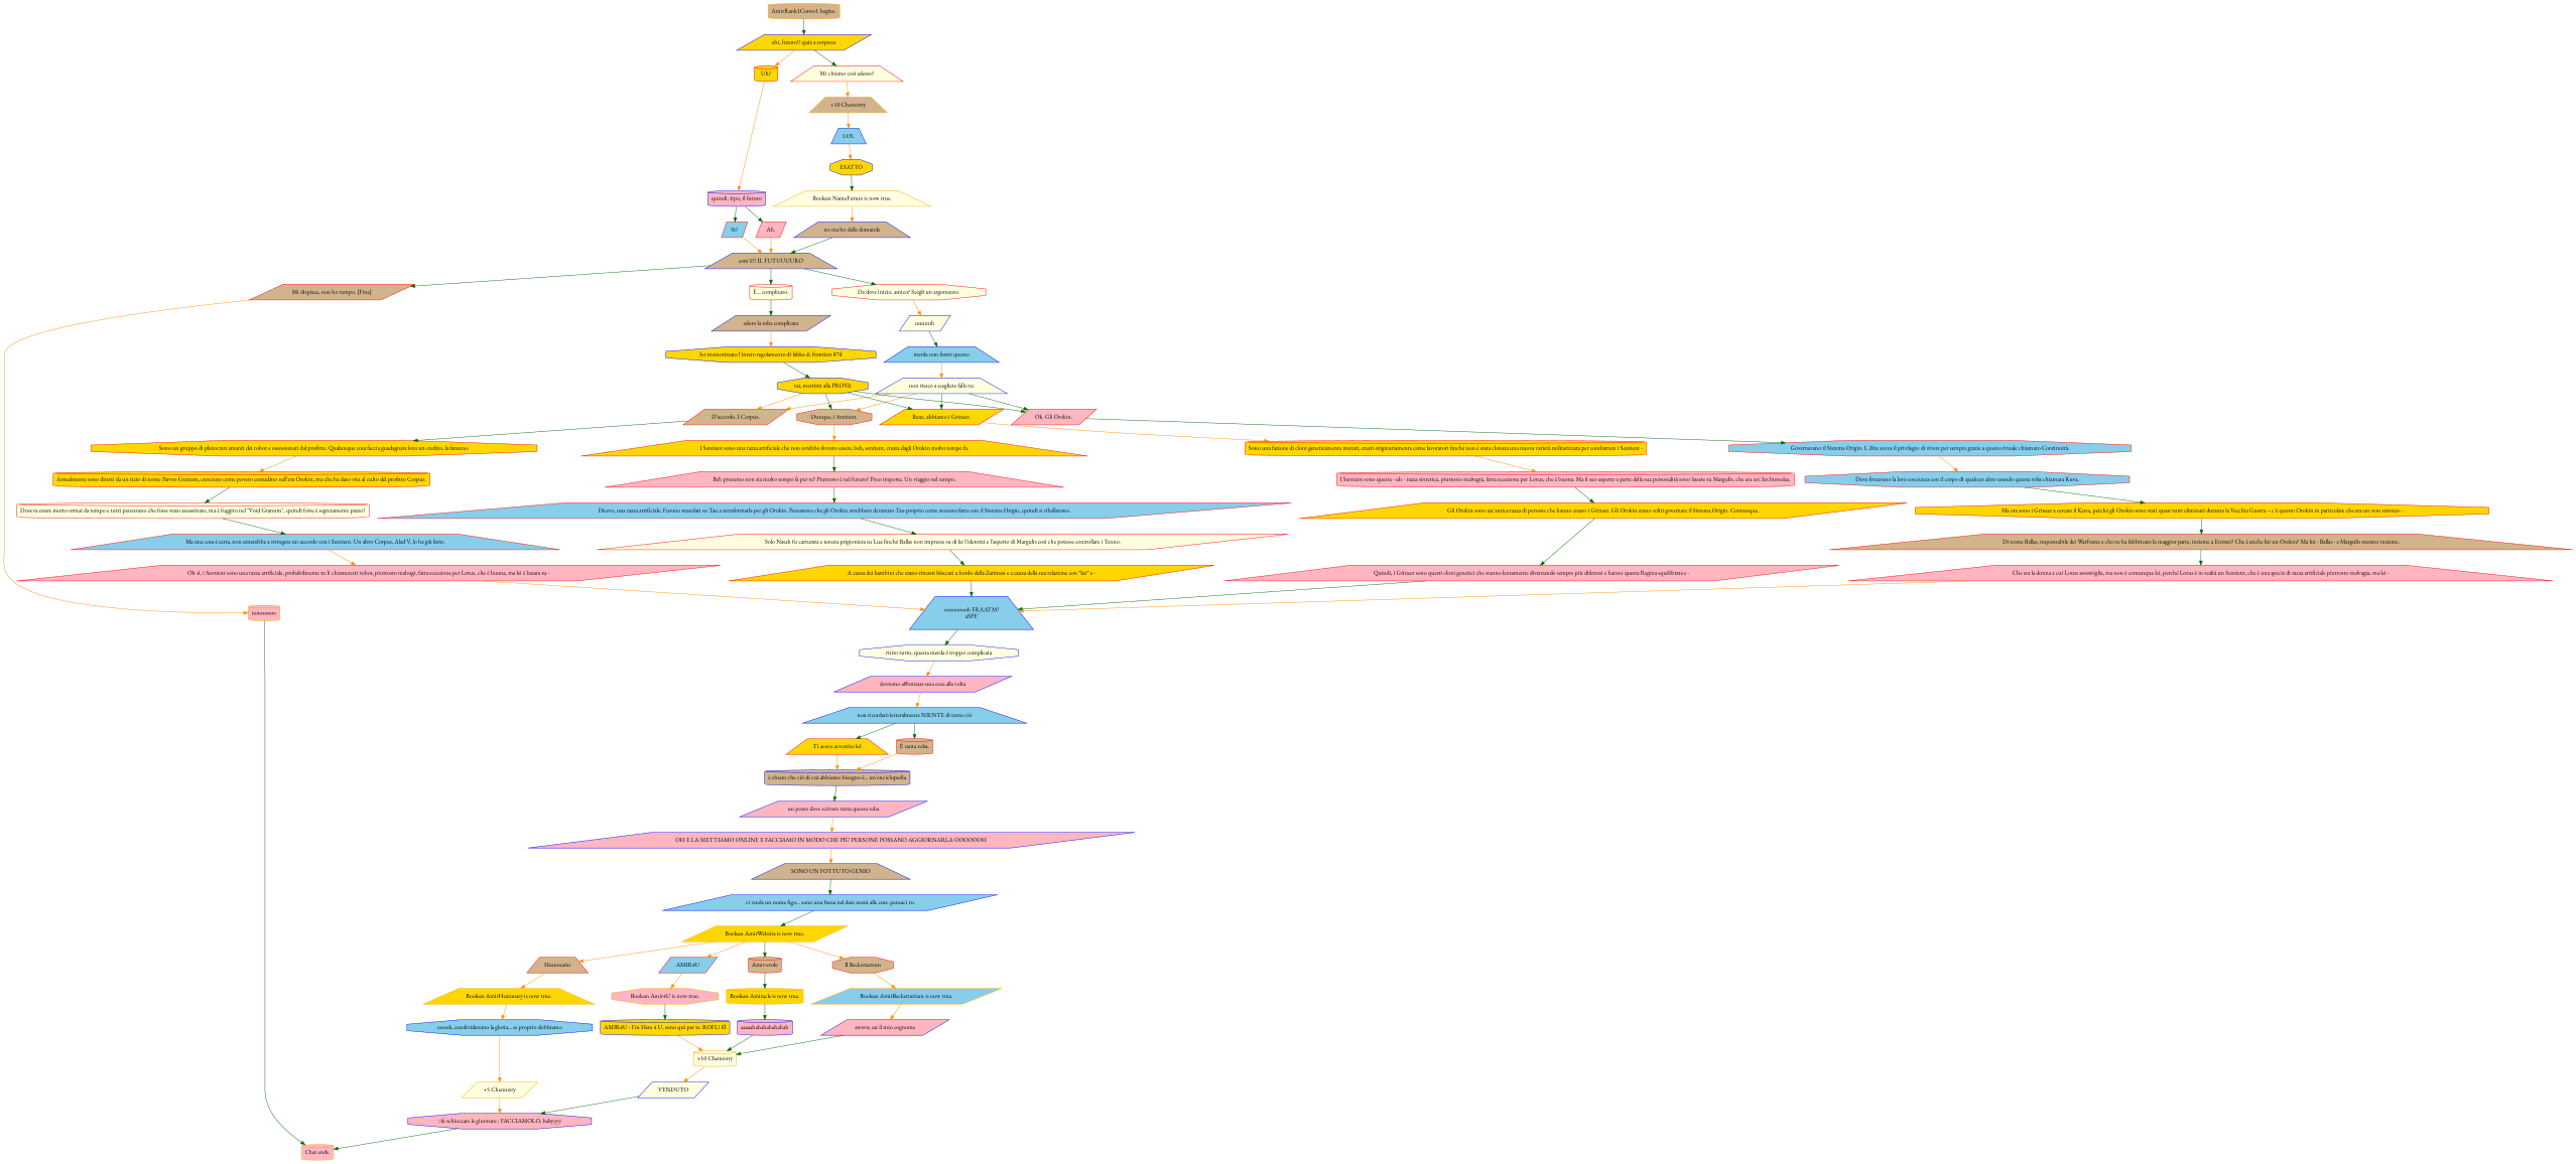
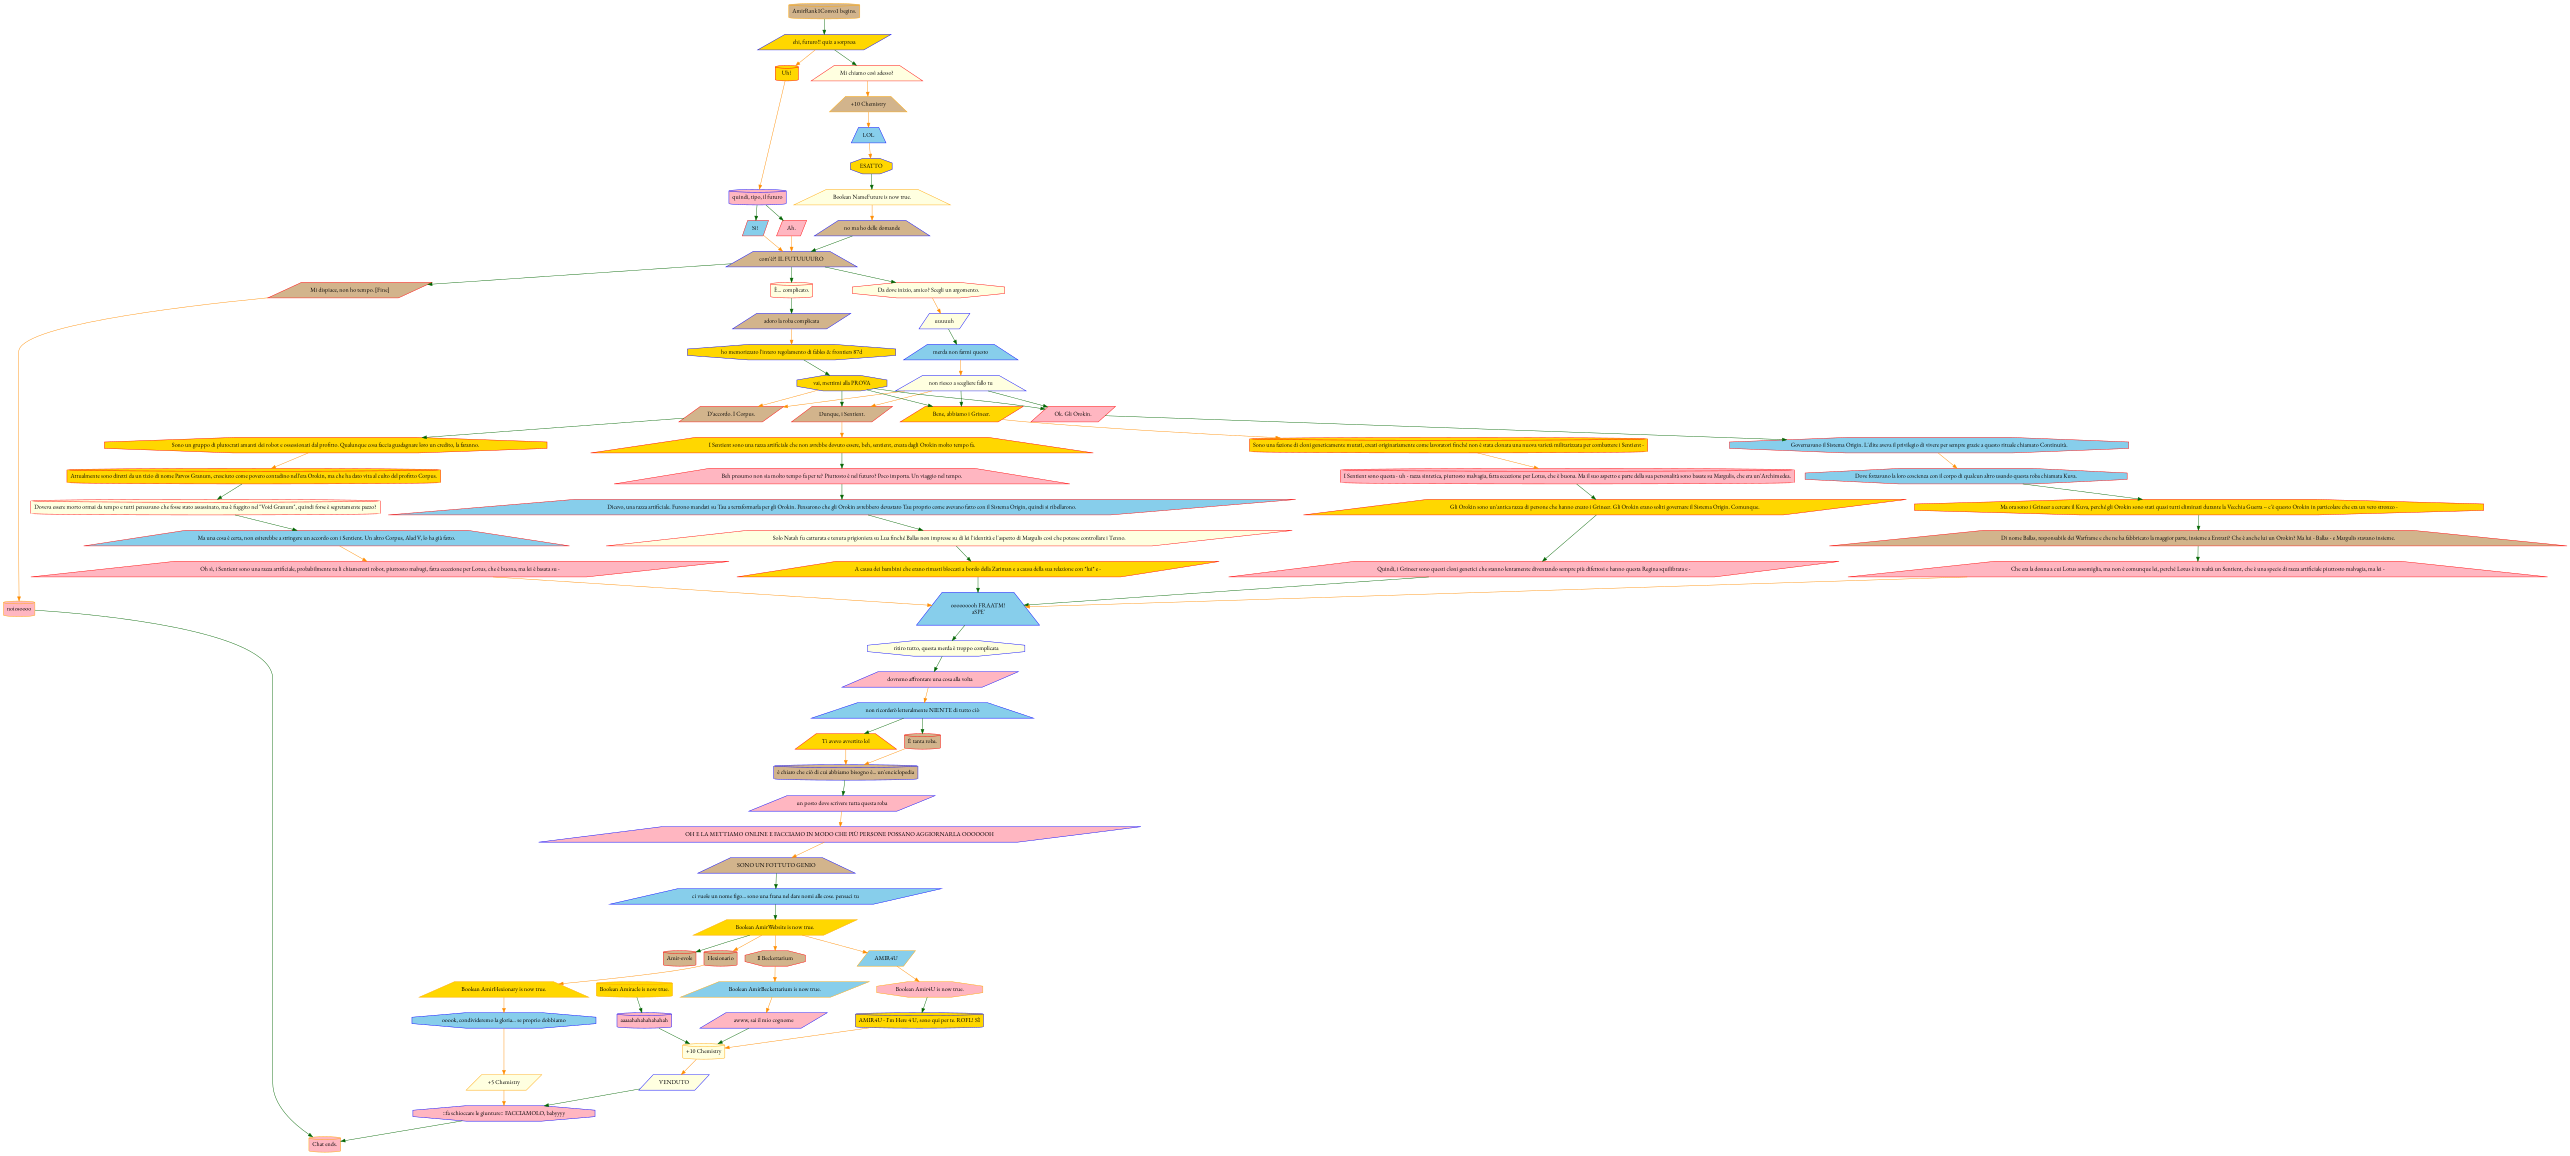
  digraph {
    fontname="EB Garamond"
    node [color=red fillcolor=gold fontname="EB Garamond" shape=parallelogram style=filled]
    edge [color=darkgreen fontname="EB Garamond"]
    "AmirRank1Convo1 begins." [color=orange fillcolor=tan shape=cylinder]
    n2 [color=blue label="ehi, futuro!! quiz a sorpresa"]
    n3 [label="Uh?" shape=cylinder]
    n4 [fillcolor=lightyellow label="Mi chiamo così adesso?" shape=trapezium]
    n5 [color=blue fillcolor=lightpink label="quindi, tipo, il futuro" shape=cylinder]
    n6 [color=orange fillcolor=tan label="+10 Chemistry" shape=trapezium]
    n7 [fillcolor=lightpink label="Ah."]
    n8 [fillcolor=skyblue label="Sì?"]
    n9 [color=blue fillcolor=skyblue label=LOL shape=trapezium]
    n10 [color=blue fillcolor=tan label="com'è?! IL FUTUUUURO" shape=trapezium]
    n11 [color=blue label=ESATTO shape=octagon]
    n12 [fillcolor=lightyellow label="Da dove inizio, amico? Scegli un argomento." shape=octagon]
    n13 [fillcolor=lightyellow label="È... complicato." shape=cylinder]
    n14 [fillcolor=tan label="Mi dispiace, non ho tempo. [Fine]"]
    n15 [color=orange fillcolor=lightyellow label="Boolean NameFuture is now true." shape=trapezium]
    n16 [color=blue fillcolor=lightyellow label=uuuuuh]
    n17 [color=blue fillcolor=tan label="adoro la roba complicata"]
    n18 [color=orange fillcolor=lightpink label=noiosoooo shape=cylinder]
    n19 [color=blue fillcolor=tan label="no ma ho delle domande" shape=trapezium]
    n20 [color=blue fillcolor=skyblue label="merda non farmi questo" shape=trapezium]
    n21 [color=blue label="ho memorizzato l'intero regolamento di fables & frontiers 87d" shape=octagon]
    "Chat ends." [color=orange fillcolor=lightpink shape=cylinder]
    n23 [color=blue fillcolor=lightyellow label="non riesco a scegliere fallo tu" shape=trapezium]
    n24 [color=blue label="vai, mettimi alla PROVA" shape=octagon]
    n25 [fillcolor=lightpink label="Ok. Gli Orokin."]
    n26 [fillcolor=tan label="D'accordo. I Corpus."]
    n27 [label="Bene, abbiamo i Grineer."]
-   n28 [fillcolor=tan label="Dunque, i Sentient." shape=octagon]
+   n28 [fillcolor=tan label="Dunque, i Sentient."]
    n29 [fillcolor=skyblue label="Governavano il Sistema Origin. L'élite aveva il privilegio di vivere per sempre grazie a questo rituale chiamato Continuità." shape=octagon]
    n30 [label="Sono un gruppo di plutocrati amanti dei robot e ossessionati dal profitto. Qualunque cosa faccia guadagnare loro un credito, la faranno." shape=octagon]
    n31 [label="Sono una fazione di cloni geneticamente mutati, creati originariamente come lavoratori finché non è stata clonata una nuova varietà militarizzata per combattere i Sentient -" shape=cylinder]
    n32 [label="I Sentient sono una razza artificiale che non avrebbe dovuto essere, beh, sentient, creata dagli Orokin molto tempo fa." shape=trapezium]
    n33 [fillcolor=skyblue label="Dove forzavano la loro coscienza con il corpo di qualcun altro usando questa roba chiamata Kuva." shape=octagon]
    n34 [label="Attualmente sono diretti da un tizio di nome Parvos Granum, cresciuto come povero contadino nell'era Orokin, ma che ha dato vita al culto del profitto Corpus." shape=cylinder]
    n35 [fillcolor=lightpink label="I Sentient sono questa - uh - razza sintetica, piuttosto malvagia, fatta eccezione per Lotus, che è buona. Ma il suo aspetto e parte della sua personalità sono basate su Margulis, che era un'Archimedea." shape=cylinder]
    n36 [fillcolor=lightpink label="Beh presumo non sia molto tempo fa per te? Piuttosto è nel futuro? Poco importa. Un viaggio nel tempo." shape=trapezium]
    n37 [label="Ma ora sono i Grineer a cercare il Kuva, perché gli Orokin sono stati quasi tutti eliminati durante la Vecchia Guerra -- c'è questo Orokin in particolare che era un vero stronzo -" shape=octagon]
    n38 [fillcolor=lightyellow label="Doveva essere morto ormai da tempo e tutti pensavano che fosse stato assassinato, ma è fuggito nel \"Void Granum\", quindi forse è segretamente pazzo?" shape=cylinder]
    n39 [label="Gli Orokin sono un'antica razza di persone che hanno creato i Grineer. Gli Orokin erano soliti governare il Sistema Origin. Comunque."]
    n40 [fillcolor=skyblue label="Dicevo, una razza artificiale. Furono mandati su Tau a terraformarla per gli Orokin. Pensarono che gli Orokin avrebbero devastato Tau proprio come avevano fatto con il Sistema Origin, quindi si ribellarono."]
    n41 [fillcolor=tan label="Di nome Ballas, responsabile dei Warframe e che ne ha fabbricato la maggior parte, insieme a Entrati? Che è anche lui un Orokin? Ma lui - Ballas - e Margulis stavano insieme." shape=trapezium]
    n42 [fillcolor=skyblue label="Ma una cosa è certa, non esiterebbe a stringere un accordo con i Sentient. Un altro Corpus, Alad V, lo ha già fatto." shape=trapezium]
    n43 [fillcolor=lightpink label="Quindi, i Grineer sono questi cloni genetici che stanno lentamente diventando sempre più difettosi e hanno questa Regina squilibrata e -"]
    n44 [fillcolor=lightyellow label="Solo Natah fu catturata e tenuta prigioniera su Lua finché Ballas non impresse su di lei l'identità e l'aspetto di Margulis così che potesse controllare i Tenno."]
    n45 [fillcolor=lightpink label="Che era la donna a cui Lotus assomiglia, ma non è comunque lei, perché Lotus è in realtà un Sentient, che è una specie di razza artificiale piuttosto malvagia, ma lei -" shape=trapezium]
    n46 [fillcolor=lightpink label="Oh sì, i Sentient sono una razza artificiale, probabilmente tu li chiameresti robot, piuttosto malvagi, fatta eccezione per Lotus, che è buona, ma lei è basata su -"]
    n47 [color=blue fillcolor=skyblue label="ooooooooh FRAATM!\n aSPE'" shape=trapezium]
    n48 [label="A causa dei bambini che erano rimasti bloccati a bordo della Zariman e a causa della sua relazione con *lui* e -"]
    n49 [color=blue fillcolor=lightyellow label="ritiro tutto, questa merda è troppo complicata" shape=octagon]
    n50 [color=blue fillcolor=lightpink label="dovremo affrontare una cosa alla volta"]
    n51 [color=blue fillcolor=skyblue label="non ricorderò letteralmente NIENTE di tutto ciò" shape=trapezium]
    n52 [label="Ti avevo avvertito lol" shape=trapezium]
    n53 [fillcolor=tan label="È tanta roba." shape=cylinder]
    n54 [color=blue fillcolor=tan label="è chiaro che ciò di cui abbiamo bisogno è... un'enciclopedia" shape=cylinder]
    n55 [color=blue fillcolor=lightpink label="un posto dove scrivere tutta questa roba"]
    n56 [color=blue fillcolor=lightpink label="OH E LA METTIAMO ONLINE E FACCIAMO IN MODO CHE PIÙ PERSONE POSSANO AGGIORNARLA OOOOOOH"]
    n57 [color=blue fillcolor=tan label="SONO UN FOTTUTO GENIO" shape=trapezium]
    n58 [color=blue fillcolor=skyblue label="ci vuole un nome figo... sono una frana nel dare nomi alle cose. pensaci tu"]
    n59 [color=orange label="Boolean AmirWebsite is now true."]
-   n60 [fillcolor=tan label=Hexionario shape=trapezium]
-   n61 [fillcolor=skyblue label=AMIR4U]
+   n60 [fillcolor=tan label=Hexionario shape=cylinder]
+   n61 [color=orange fillcolor=skyblue label=AMIR4U]
    n62 [fillcolor=tan label="Amir-evole" shape=cylinder]
    n63 [fillcolor=tan label="Il Beckettarium" shape=octagon]
    n64 [color=orange label="Boolean AmirHexionary is now true." shape=trapezium]
    n65 [color=orange fillcolor=lightpink label="Boolean Amir4U is now true." shape=octagon]
    n66 [color=orange label="Boolean Amiracle is now true." shape=cylinder]
    n67 [color=orange fillcolor=skyblue label="Boolean AmirBeckettarium is now true."]
    n68 [color=blue fillcolor=skyblue label="ooook, condivideremo la gloria... se proprio dobbiamo" shape=octagon]
    n69 [color=blue label="AMIR4U - I'm Here 4 U, sono qui per te. ROFL! SÌ" shape=cylinder]
    n70 [color=blue fillcolor=lightpink label=aaaaahahahahahahah shape=cylinder]
    n71 [color=blue fillcolor=lightpink label="awww, sai il mio cognome"]
    n72 [color=orange fillcolor=lightyellow label="+5 Chemistry"]
    n73 [color=orange fillcolor=lightyellow label="+10 Chemistry" shape=cylinder]
    n74 [color=blue fillcolor=lightpink label="::fa schioccare le giunture:: FACCIAMOLO, babyyyy" shape=octagon]
    n75 [color=blue fillcolor=lightyellow label=VENDUTO]
    "AmirRank1Convo1 begins." -> n2
    n2 -> n3 [color=darkorange]
    n2 -> n4
    n3 -> n5 [color=darkorange]
    n4 -> n6 [color=darkorange]
    n5 -> n7
    n5 -> n8
    n6 -> n9 [color=darkorange]
    n7 -> n10 [color=darkorange]
    n8 -> n10 [color=darkorange]
    n9 -> n11 [color=darkorange]
    n10 -> n12
    n10 -> n13
    n10 -> n14
    n11 -> n15
    n12 -> n16 [color=darkorange]
    n13 -> n17
    n14 -> n18 [color=darkorange]
    n15 -> n19 [color=darkorange]
    n16 -> n20
    n17 -> n21 [color=darkorange]
    n18 -> "Chat ends."
    n19 -> n10
    n20 -> n23 [color=darkorange]
    n21 -> n24
    n23 -> n25
    n23 -> n26 [color=darkorange]
    n23 -> n27
    n23 -> n28 [color=darkorange]
    n24 -> n25
    n24 -> n26 [color=darkorange]
    n24 -> n27
    n24 -> n28
    n25 -> n29
    n26 -> n30
    n27 -> n31 [color=darkorange]
    n28 -> n32 [color=darkorange]
    n29 -> n33 [color=darkorange]
    n30 -> n34 [color=darkorange]
    n31 -> n35 [color=darkorange]
    n32 -> n36
    n33 -> n37
    n34 -> n38
    n35 -> n39
    n36 -> n40
    n37 -> n41
    n38 -> n42
    n39 -> n43
    n40 -> n44
    n41 -> n45
    n42 -> n46 [color=darkorange]
    n43 -> n47
    n44 -> n48
    n45 -> n47 [color=darkorange]
    n46 -> n47 [color=darkorange]
    n47 -> n49
    n48 -> n47
-   n49 -> n50 [color=darkorange]
+   n49 -> n50
    n50 -> n51 [color=darkorange]
    n51 -> n52
    n51 -> n53
    n52 -> n54 [color=darkorange]
    n53 -> n54 [color=darkorange]
    n54 -> n55
    n55 -> n56 [color=darkorange]
    n56 -> n57 [color=darkorange]
    n57 -> n58
    n58 -> n59
    n59 -> n60 [color=darkorange]
    n59 -> n61 [color=darkorange]
    n59 -> n62
    n59 -> n63 [color=darkorange]
    n60 -> n64 [color=darkorange]
    n61 -> n65 [color=darkorange]
-   n62 -> n66
    n63 -> n67 [color=darkorange]
    n64 -> n68 [color=darkorange]
    n65 -> n69
    n66 -> n70
    n67 -> n71 [color=darkorange]
    n68 -> n72 [color=darkorange]
    n69 -> n73 [color=darkorange]
    n70 -> n73
    n71 -> n73
    n72 -> n74 [color=darkorange]
    n73 -> n75 [color=darkorange]
    n74 -> "Chat ends."
    n75 -> n74
  }
